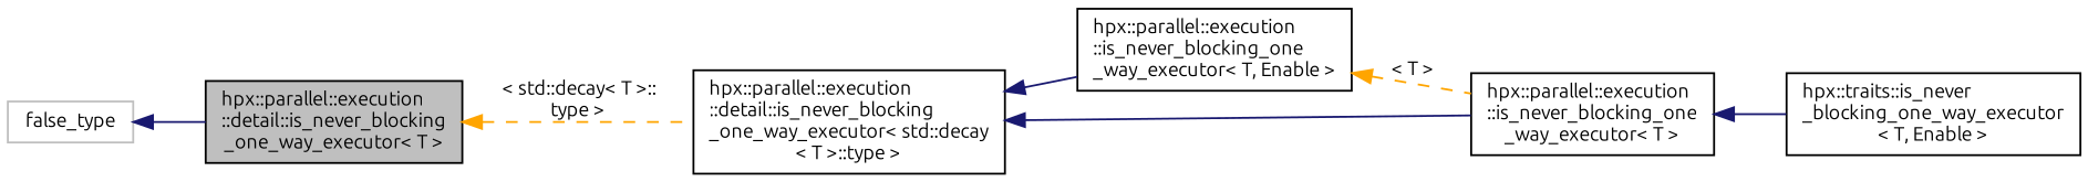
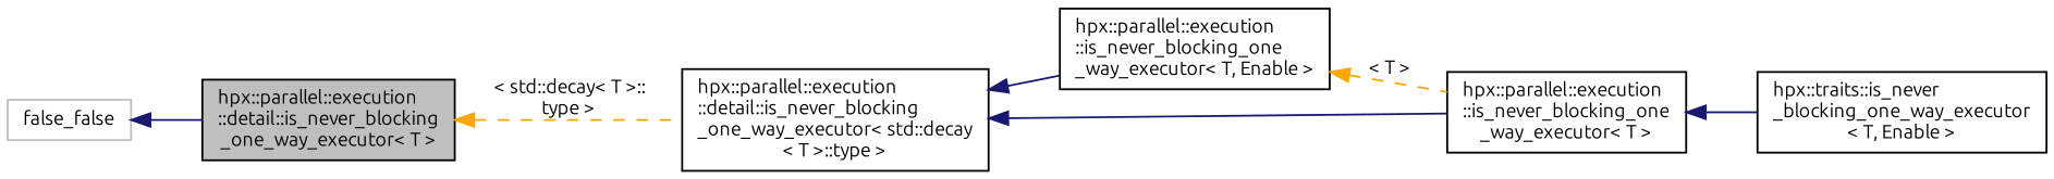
  digraph {
    rankdir=LR
    fontname=Ubuntu
    node [color=black fillcolor=white fontname=Ubuntu fontsize=10 shape=record style=filled]
    edge [color=midnightblue dir=back fontname=Ubuntu fontsize=10 labelfontname=Helvetica labelfontsize=10 style=solid]
    n1 [fillcolor=grey75 fontcolor=black height=0.2 label="hpx::parallel::execution\l::detail::is_never_blocking\l_one_way_executor\< T \>" width=0.4]
    n2 [height=0.2 label="hpx::parallel::execution\l::detail::is_never_blocking\l_one_way_executor\< std::decay\l\< T \>::type \>" width=0.4]
-   n3 [color=grey75 height=0.2 label=false_type width=0.4]
+   n3 [color=grey75 height=0.2 label=false_false width=0.4]
    n4 [height=0.2 label="hpx::parallel::execution\l::is_never_blocking_one\l_way_executor\< T, Enable \>" width=0.4]
    n5 [height=0.2 label="hpx::parallel::execution\l::is_never_blocking_one\l_way_executor\< T \>" width=0.4]
    n6 [height=0.2 label="hpx::traits::is_never\l_blocking_one_way_executor\l\< T, Enable \>" width=0.4]
    n1 -> n2 [color=orange label=" \< std::decay\< T \>::\ltype \>" style=dashed]
    n2 -> n4
    n2 -> n5
    n3 -> n1
    n4 -> n5 [color=orange label=" \< T \>" style=dashed]
    n5 -> n6
  }
